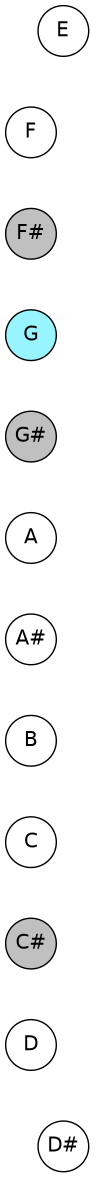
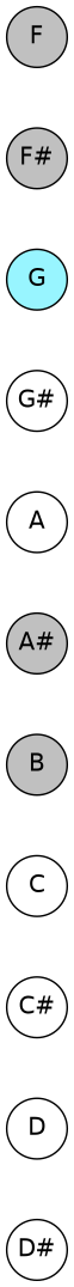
  graph {
    mindist=.1
    node [fillcolor=white fontname=Helvetica margin=0 shape=circle style=filled]
    edge [style=invis]
-   E
-   F
+   F [fillcolor=gray]
    "F#" [fillcolor=gray]
    G [fillcolor=cadetblue1]
-   "G#" [fillcolor=gray]
+   "G#"
    A
-   "A#"
-   B
+   "A#" [fillcolor=gray]
+   B [fillcolor=gray]
    C
-   "C#" [fillcolor=gray]
+   "C#"
    D
    "D#"
    subgraph sub_1 {
-     E
      F
      "F#"
      G
      "G#"
      A
      "A#"
      B
      C
      "C#"
      D
      "D#"
    }
-   E -- F
    F -- "F#"
    "F#" -- G
    G -- "G#"
    "G#" -- A
    A -- "A#"
    "A#" -- B
    B -- C
    C -- "C#"
    "C#" -- D
    D -- "D#"
-   "D#" -- E
  }
